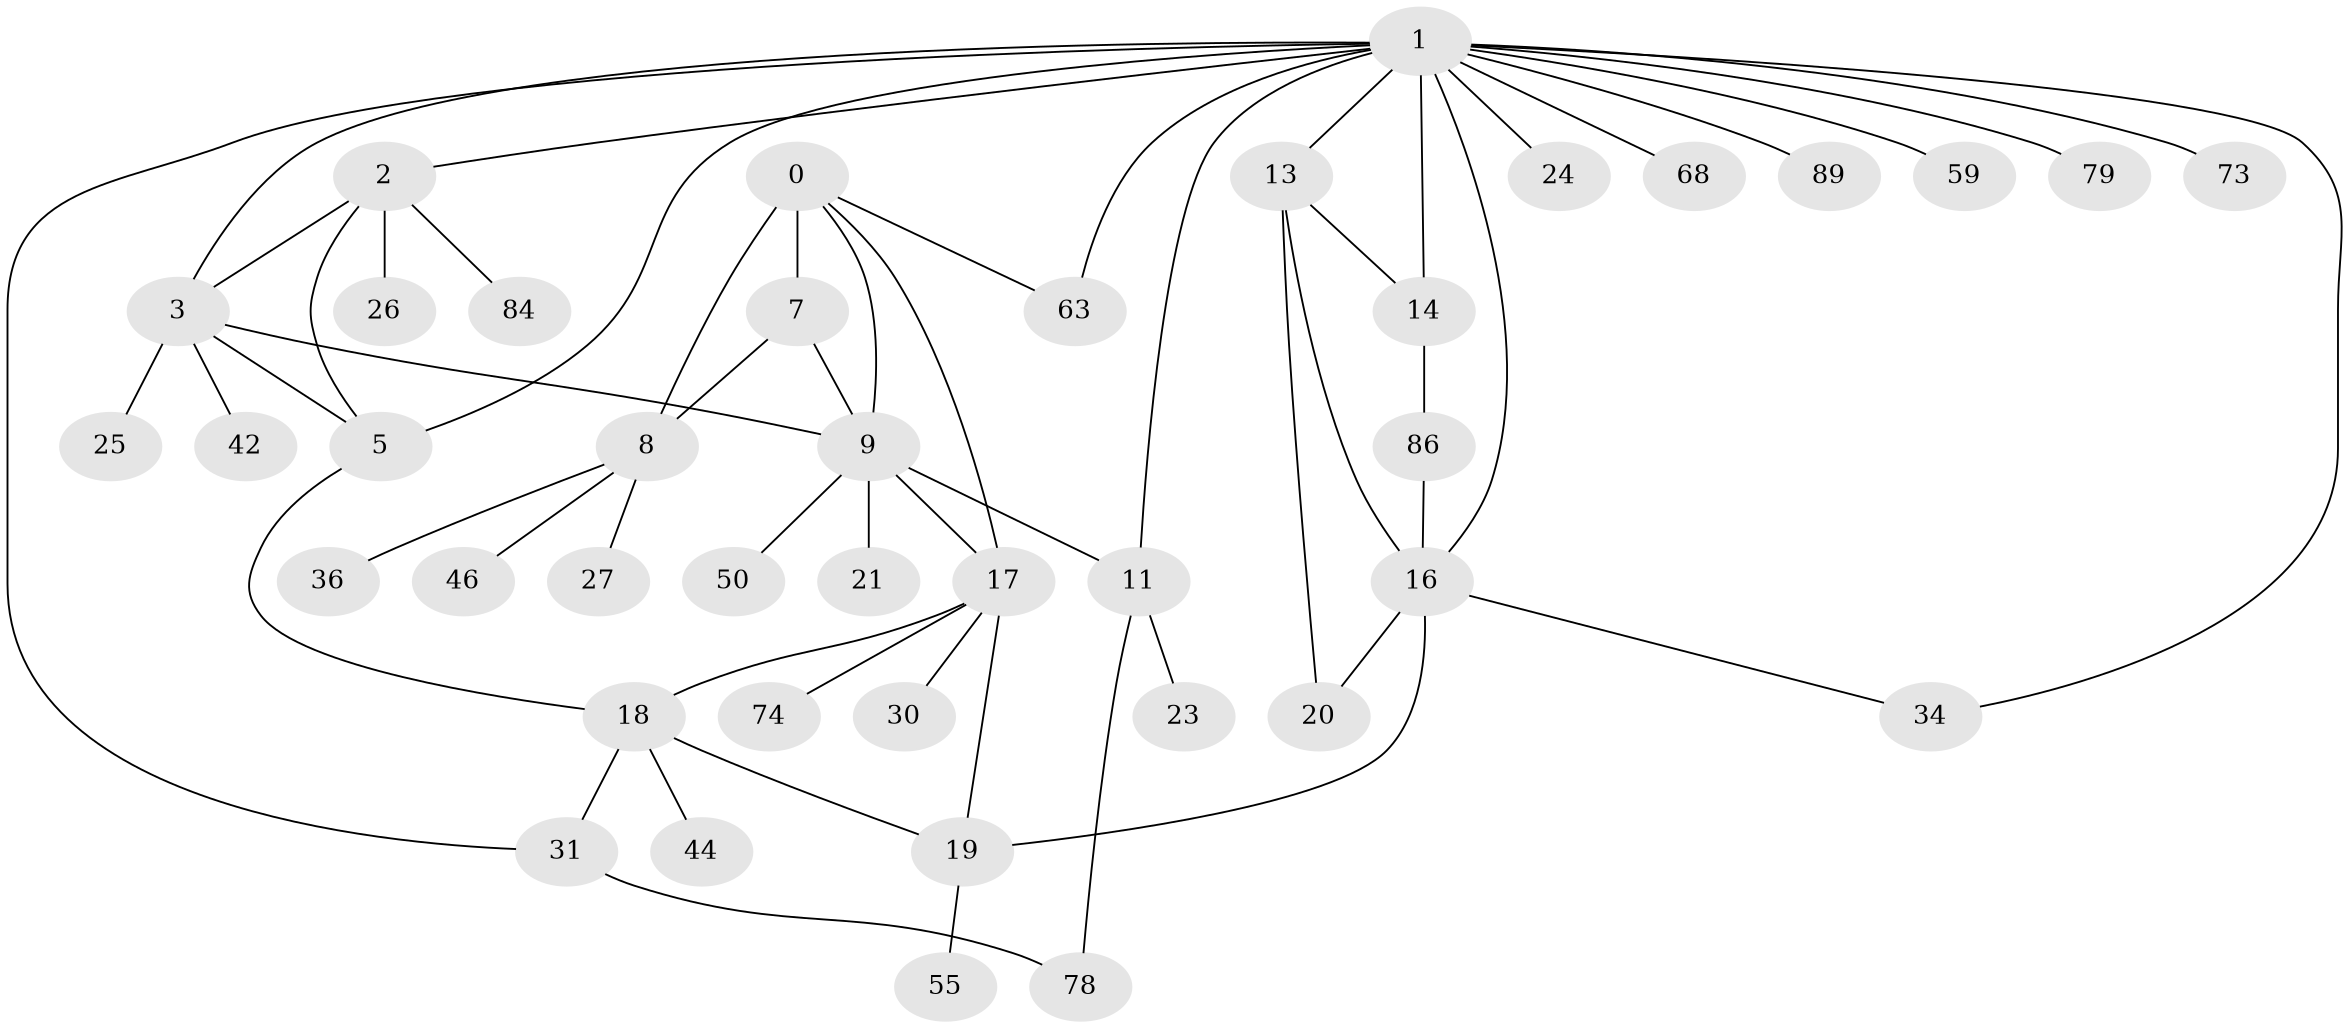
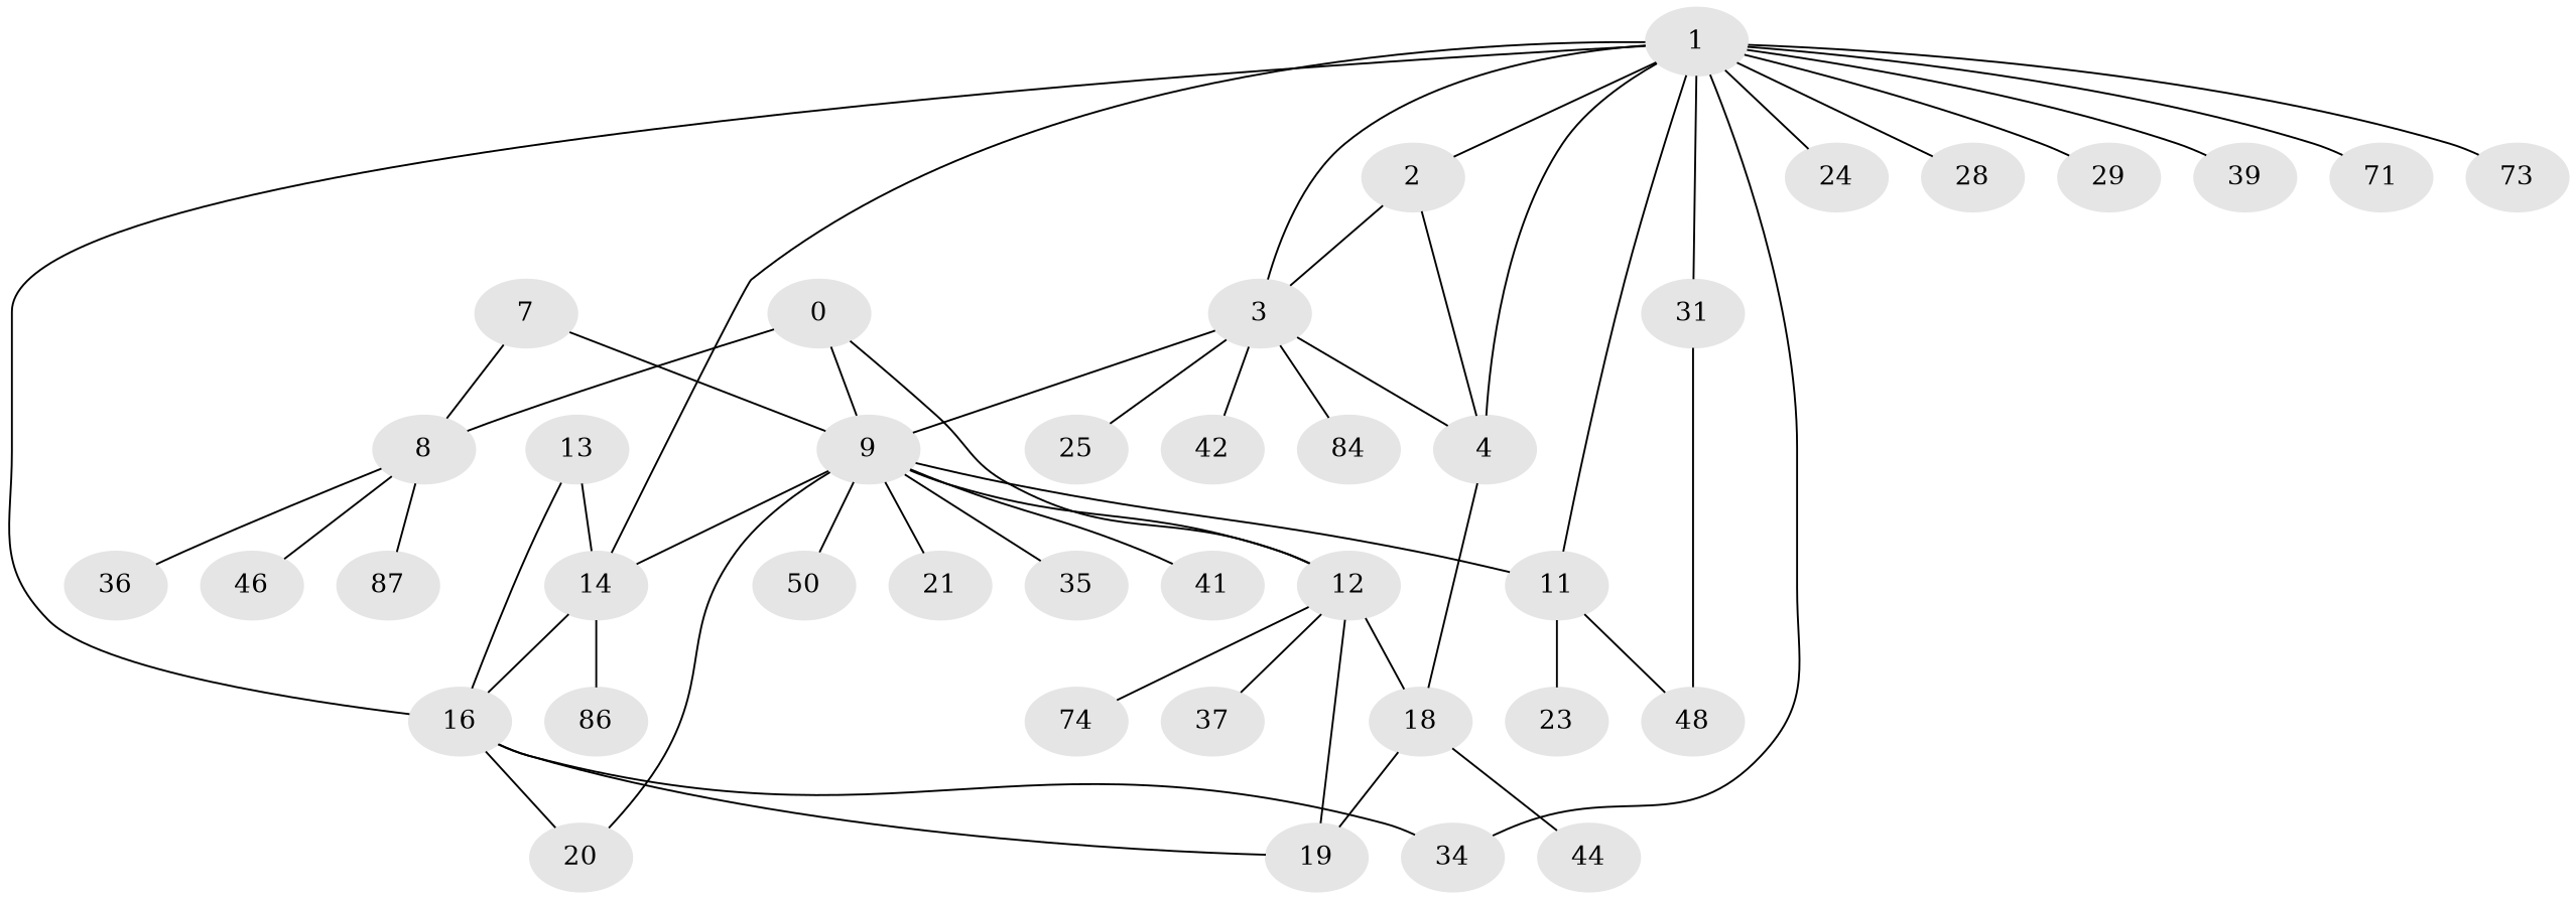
  graph {
    node [color=gray90 style=filled]
    1 [super="+15"]
    2
    3
-   4 [super="+78" label=5]
+   4 [super="+78"]
    11 [super="+38+70+77+53"]
    13 [super="+39"]
    14
    16 [super="+52"]
    24
-   28 [label=68]
-   29 [label=89]
+   28
+   29
    31
    34
-   59 [super="+90"]
-   63 [super="+80"]
-   71 [label=79]
+   59 [super="+90" label=39]
+   71
    73
-   26
    9 [super="+10+12+87+32+40+43"]
    25
    42
    84
    18
    8 [super="+45+33+76+64"]
-   27
+   27 [label=87]
    36
    46
    23
-   48 [label=78]
+   48
    86
    n31 [label=20 super="+56"]
    19 [super="+20+47"]
-   17
+   17 [label=12]
    21 [super="+54"]
+   35
+   41
    50
    44 [super="+69+79"]
    n39 [label=0 super="+6+88"]
    7
-   37 [label=30]
+   37
    74
-   55 [super="+82"]
    1 -- 2
    1 -- 3
    1 -- 4
    1 -- 11
-   1 -- 13
    1 -- 14
    1 -- 16
    1 -- 24
    1 -- 28
    1 -- 29
    1 -- 31
    1 -- 34
    1 -- 59
-   1 -- 63
    1 -- 71
    1 -- 73
    2 -- 3
    2 -- 4
-   2 -- 26
    3 -- 4
    3 -- 9 [weight=2]
    3 -- 25
    3 -- 42
-   2 -- 84
+   3 -- 84
    4 -- 18
    11 -- 23
    11 -- 48
    13 -- 14
    13 -- 16
-   86 -- 16
+   14 -- 16
    14 -- 86
    16 -- 34
    16 -- n31
    16 -- 19
    31 -- 48
    9 -- 11 [weight=3]
-   13 -- n31
+   9 -- 14
+   9 -- n31
    9 -- 17 [weight=2]
    9 -- 21
+   9 -- 35
+   9 -- 41
    9 -- 50
-   18 -- 31
    18 -- 19 [weight=2]
    18 -- 44
    8 -- 27
    8 -- 36
    8 -- 46
-   19 -- 55
    17 -- 18
    17 -- 19 [weight=2]
    17 -- 37
    17 -- 74
-   n39 -- 63
    n39 -- 9
    n39 -- 8 [weight=2]
    n39 -- 17
-   n39 -- 7 [weight=2]
    7 -- 9
    7 -- 8
  }
